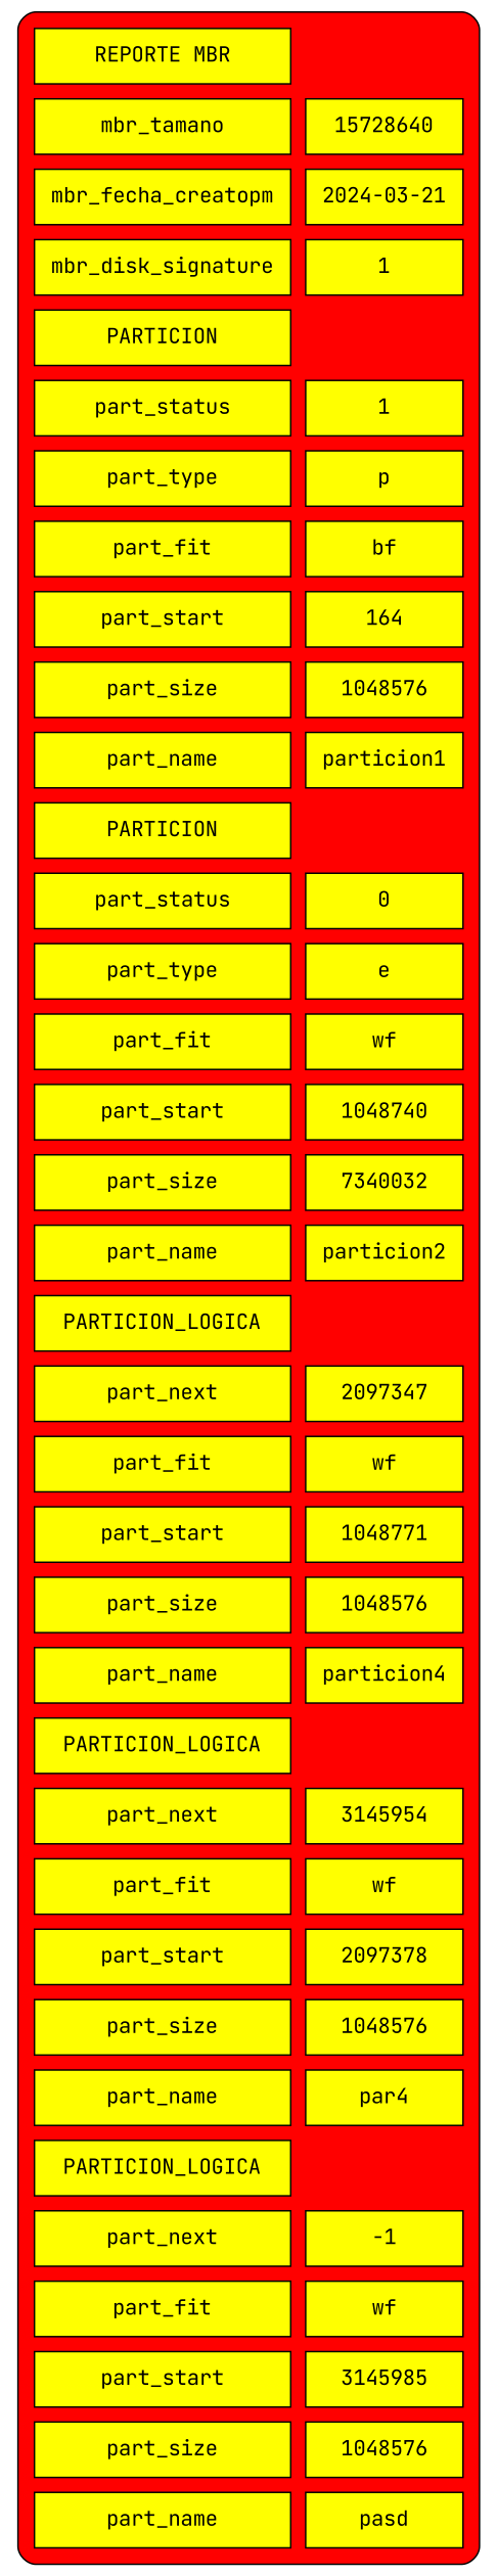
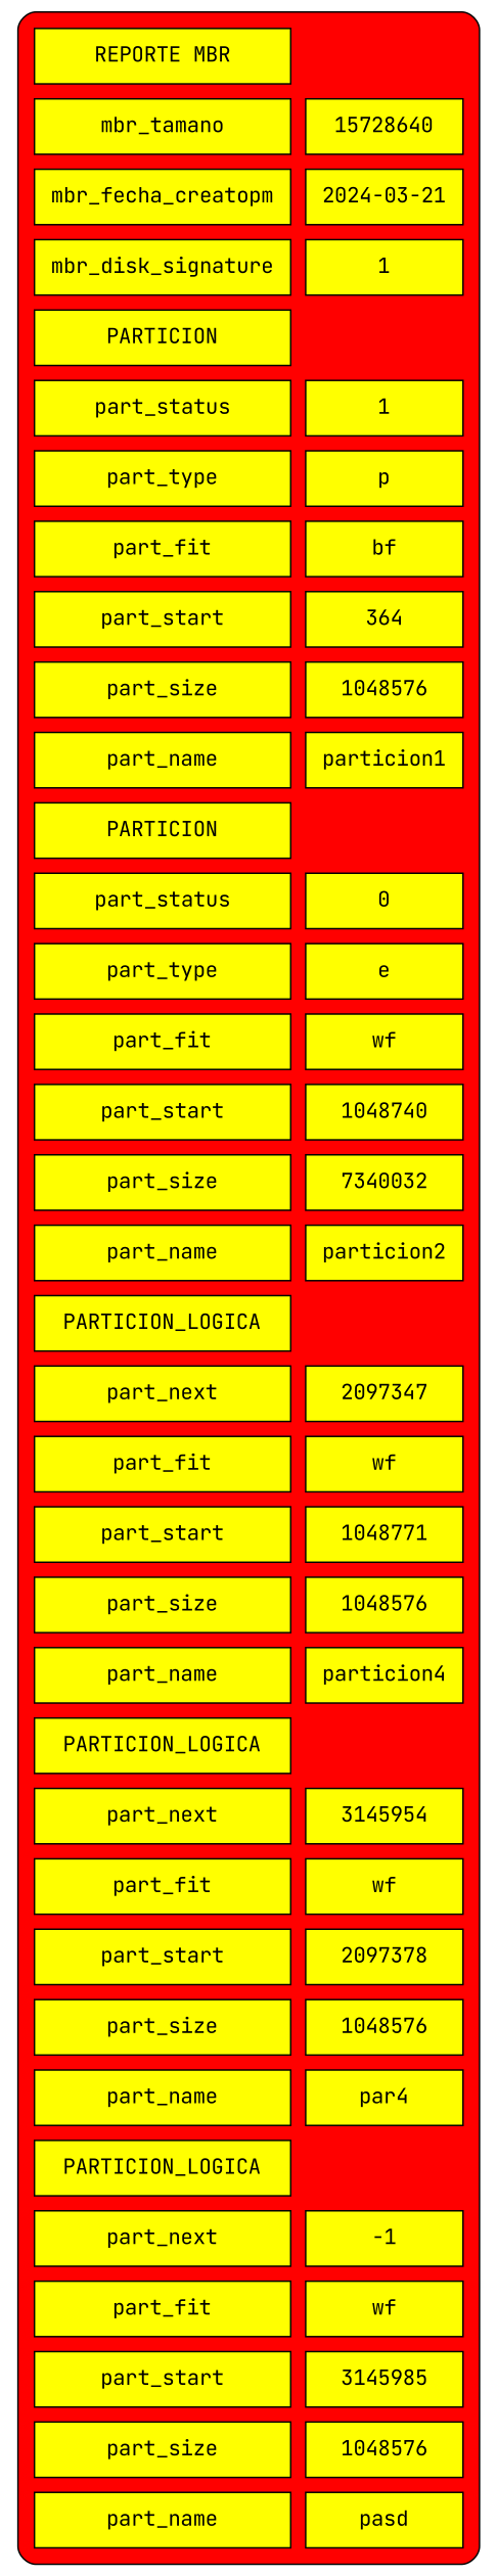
  digraph {
    fontname="JetBrains Mono"
-   n1 [label=< 	<TABLE cellspacing="10" cellpadding="10" style="rounded" bgcolor="red"> 	<TR> 	<TD bgcolor="yellow">REPORTE MBR</TD> 	</TR>  	<TR> 	<TD bgcolor="yellow">mbr_tamano</TD> 	<TD bgcolor="yellow">15728640</TD> 	</TR> 	<TR> 	<TD bgcolor="yellow">mbr_fecha_creatopm</TD> 	<TD bgcolor="yellow">2024-03-21</TD> 	</TR> 	<TR> 	<TD bgcolor="yellow">mbr_disk_signature</TD> 	<TD bgcolor="yellow">1</TD> 	</TR> 	<TR> 	<TD bgcolor="yellow">PARTICION</TD> 	</TR>  	<TR> 	<TD bgcolor="yellow">part_status</TD> 	<TD bgcolor="yellow">1</TD> 	</TR> 	<TR> 	<TD bgcolor="yellow">part_type</TD> 	<TD bgcolor="yellow">p</TD> 	</TR> 	<TR> 	<TD bgcolor="yellow">part_fit</TD> 	<TD bgcolor="yellow">bf</TD> 	</TR> 	<TR> 	<TD bgcolor="yellow">part_start</TD> 	<TD bgcolor="yellow">164</TD> 	</TR> 	<TR> 	<TD bgcolor="yellow">part_size</TD> 	<TD bgcolor="yellow">1048576</TD> 	</TR> 	<TR> 	<TD bgcolor="yellow">part_name</TD> 	<TD bgcolor="yellow">particion1</TD> 	</TR> 	<TR> 	<TD bgcolor="yellow">PARTICION</TD> 	</TR>  	<TR> 	<TD bgcolor="yellow">part_status</TD> 	<TD bgcolor="yellow">0</TD> 	</TR> 	<TR> 	<TD bgcolor="yellow">part_type</TD> 	<TD bgcolor="yellow">e</TD> 	</TR> 	<TR> 	<TD bgcolor="yellow">part_fit</TD> 	<TD bgcolor="yellow">wf</TD> 	</TR> 	<TR> 	<TD bgcolor="yellow">part_start</TD> 	<TD bgcolor="yellow">1048740</TD> 	</TR> 	<TR> 	<TD bgcolor="yellow">part_size</TD> 	<TD bgcolor="yellow">7340032</TD> 	</TR> 	<TR> 	<TD bgcolor="yellow">part_name</TD> 	<TD bgcolor="yellow">particion2</TD> 	</TR> 	<TR> 	<TD bgcolor="yellow">PARTICION_LOGICA</TD> 	</TR>  	<TR> 	<TD bgcolor="yellow">part_next</TD> 	<TD bgcolor="yellow">2097347</TD> 	</TR> 	<TR> 	<TD bgcolor="yellow">part_fit</TD> 	<TD bgcolor="yellow">wf</TD> 	</TR> 	<TR> 	<TD bgcolor="yellow">part_start</TD> 	<TD bgcolor="yellow">1048771</TD> 	</TR> 	<TR> 	<TD bgcolor="yellow">part_size</TD> 	<TD bgcolor="yellow">1048576</TD> 	</TR> 	<TR> 	<TD bgcolor="yellow">part_name</TD> 	<TD bgcolor="yellow">particion4</TD> 	</TR> 	<TR> 	<TD bgcolor="yellow">PARTICION_LOGICA</TD> 	</TR>  	<TR> 	<TD bgcolor="yellow">part_next</TD> 	<TD bgcolor="yellow">3145954</TD> 	</TR> 	<TR> 	<TD bgcolor="yellow">part_fit</TD> 	<TD bgcolor="yellow">wf</TD> 	</TR> 	<TR> 	<TD bgcolor="yellow">part_start</TD> 	<TD bgcolor="yellow">2097378</TD> 	</TR> 	<TR> 	<TD bgcolor="yellow">part_size</TD> 	<TD bgcolor="yellow">1048576</TD> 	</TR> 	<TR> 	<TD bgcolor="yellow">part_name</TD> 	<TD bgcolor="yellow">par4</TD> 	</TR> 	<TR> 	<TD bgcolor="yellow">PARTICION_LOGICA</TD> 	</TR>  	<TR> 	<TD bgcolor="yellow">part_next</TD> 	<TD bgcolor="yellow">-1</TD> 	</TR> 	<TR> 	<TD bgcolor="yellow">part_fit</TD> 	<TD bgcolor="yellow">wf</TD> 	</TR> 	<TR> 	<TD bgcolor="yellow">part_start</TD> 	<TD bgcolor="yellow">3145985</TD> 	</TR> 	<TR> 	<TD bgcolor="yellow">part_size</TD> 	<TD bgcolor="yellow">1048576</TD> 	</TR> 	<TR> 	<TD bgcolor="yellow">part_name</TD> 	<TD bgcolor="yellow">pasd</TD> 	</TR> 	</TABLE>> shape=none fontname="JetBrains Mono"]
+   n1 [label=< 	<TABLE cellspacing="10" cellpadding="10" style="rounded" bgcolor="red"> 	<TR> 	<TD bgcolor="yellow">REPORTE MBR</TD> 	</TR>  	<TR> 	<TD bgcolor="yellow">mbr_tamano</TD> 	<TD bgcolor="yellow">15728640</TD> 	</TR> 	<TR> 	<TD bgcolor="yellow">mbr_fecha_creatopm</TD> 	<TD bgcolor="yellow">2024-03-21</TD> 	</TR> 	<TR> 	<TD bgcolor="yellow">mbr_disk_signature</TD> 	<TD bgcolor="yellow">1</TD> 	</TR> 	<TR> 	<TD bgcolor="yellow">PARTICION</TD> 	</TR>  	<TR> 	<TD bgcolor="yellow">part_status</TD> 	<TD bgcolor="yellow">1</TD> 	</TR> 	<TR> 	<TD bgcolor="yellow">part_type</TD> 	<TD bgcolor="yellow">p</TD> 	</TR> 	<TR> 	<TD bgcolor="yellow">part_fit</TD> 	<TD bgcolor="yellow">bf</TD> 	</TR> 	<TR> 	<TD bgcolor="yellow">part_start</TD> 	<TD bgcolor="yellow">364</TD> 	</TR> 	<TR> 	<TD bgcolor="yellow">part_size</TD> 	<TD bgcolor="yellow">1048576</TD> 	</TR> 	<TR> 	<TD bgcolor="yellow">part_name</TD> 	<TD bgcolor="yellow">particion1</TD> 	</TR> 	<TR> 	<TD bgcolor="yellow">PARTICION</TD> 	</TR>  	<TR> 	<TD bgcolor="yellow">part_status</TD> 	<TD bgcolor="yellow">0</TD> 	</TR> 	<TR> 	<TD bgcolor="yellow">part_type</TD> 	<TD bgcolor="yellow">e</TD> 	</TR> 	<TR> 	<TD bgcolor="yellow">part_fit</TD> 	<TD bgcolor="yellow">wf</TD> 	</TR> 	<TR> 	<TD bgcolor="yellow">part_start</TD> 	<TD bgcolor="yellow">1048740</TD> 	</TR> 	<TR> 	<TD bgcolor="yellow">part_size</TD> 	<TD bgcolor="yellow">7340032</TD> 	</TR> 	<TR> 	<TD bgcolor="yellow">part_name</TD> 	<TD bgcolor="yellow">particion2</TD> 	</TR> 	<TR> 	<TD bgcolor="yellow">PARTICION_LOGICA</TD> 	</TR>  	<TR> 	<TD bgcolor="yellow">part_next</TD> 	<TD bgcolor="yellow">2097347</TD> 	</TR> 	<TR> 	<TD bgcolor="yellow">part_fit</TD> 	<TD bgcolor="yellow">wf</TD> 	</TR> 	<TR> 	<TD bgcolor="yellow">part_start</TD> 	<TD bgcolor="yellow">1048771</TD> 	</TR> 	<TR> 	<TD bgcolor="yellow">part_size</TD> 	<TD bgcolor="yellow">1048576</TD> 	</TR> 	<TR> 	<TD bgcolor="yellow">part_name</TD> 	<TD bgcolor="yellow">particion4</TD> 	</TR> 	<TR> 	<TD bgcolor="yellow">PARTICION_LOGICA</TD> 	</TR>  	<TR> 	<TD bgcolor="yellow">part_next</TD> 	<TD bgcolor="yellow">3145954</TD> 	</TR> 	<TR> 	<TD bgcolor="yellow">part_fit</TD> 	<TD bgcolor="yellow">wf</TD> 	</TR> 	<TR> 	<TD bgcolor="yellow">part_start</TD> 	<TD bgcolor="yellow">2097378</TD> 	</TR> 	<TR> 	<TD bgcolor="yellow">part_size</TD> 	<TD bgcolor="yellow">1048576</TD> 	</TR> 	<TR> 	<TD bgcolor="yellow">part_name</TD> 	<TD bgcolor="yellow">par4</TD> 	</TR> 	<TR> 	<TD bgcolor="yellow">PARTICION_LOGICA</TD> 	</TR>  	<TR> 	<TD bgcolor="yellow">part_next</TD> 	<TD bgcolor="yellow">-1</TD> 	</TR> 	<TR> 	<TD bgcolor="yellow">part_fit</TD> 	<TD bgcolor="yellow">wf</TD> 	</TR> 	<TR> 	<TD bgcolor="yellow">part_start</TD> 	<TD bgcolor="yellow">3145985</TD> 	</TR> 	<TR> 	<TD bgcolor="yellow">part_size</TD> 	<TD bgcolor="yellow">1048576</TD> 	</TR> 	<TR> 	<TD bgcolor="yellow">part_name</TD> 	<TD bgcolor="yellow">pasd</TD> 	</TR> 	</TABLE>> shape=none fontname="JetBrains Mono"]
  }
